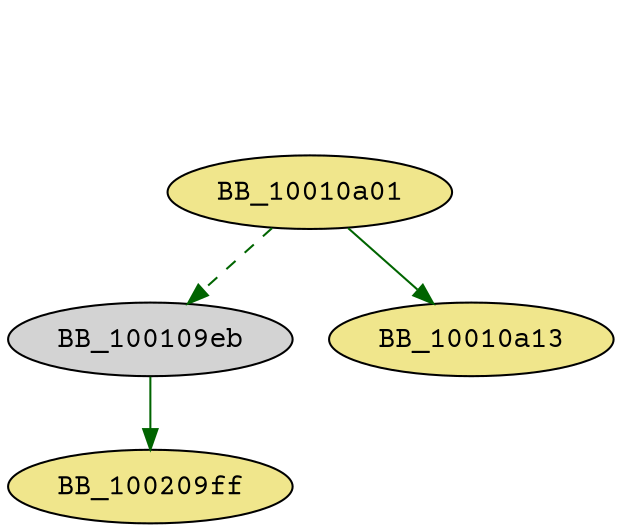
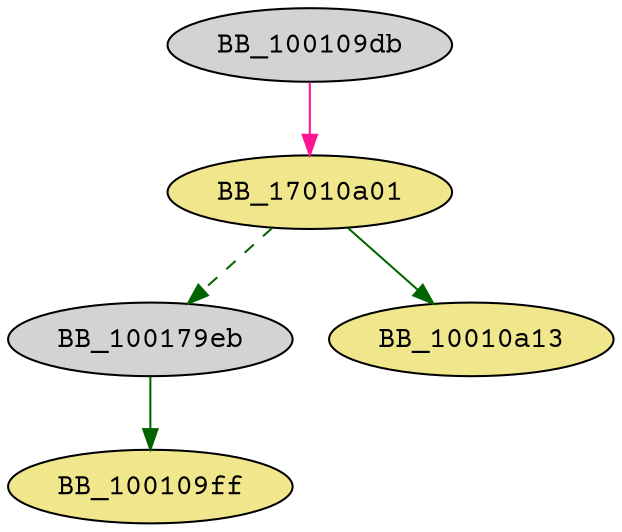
  digraph {
    fontname="Courier Prime"
    node [fillcolor=khaki fontname="Courier Prime" style=filled]
    edge [color=darkgreen fontname="Courier Prime" style=solid]
-   BB_10010a01
-   BB_100109eb [fillcolor=lightgrey]
-   BB_100109ff [label=BB_100209ff]
+   BB_100109db [fillcolor=lightgrey]
+   BB_10010a01 [label=BB_17010a01]
+   BB_100109eb [fillcolor=lightgrey label=BB_100179eb]
+   BB_100109ff
    BB_10010a13
+   BB_100109db -> BB_10010a01 [color=deeppink]
    BB_10010a01 -> BB_100109eb [style=dashed]
    BB_10010a01 -> BB_10010a13
    BB_100109eb -> BB_100109ff
  }
